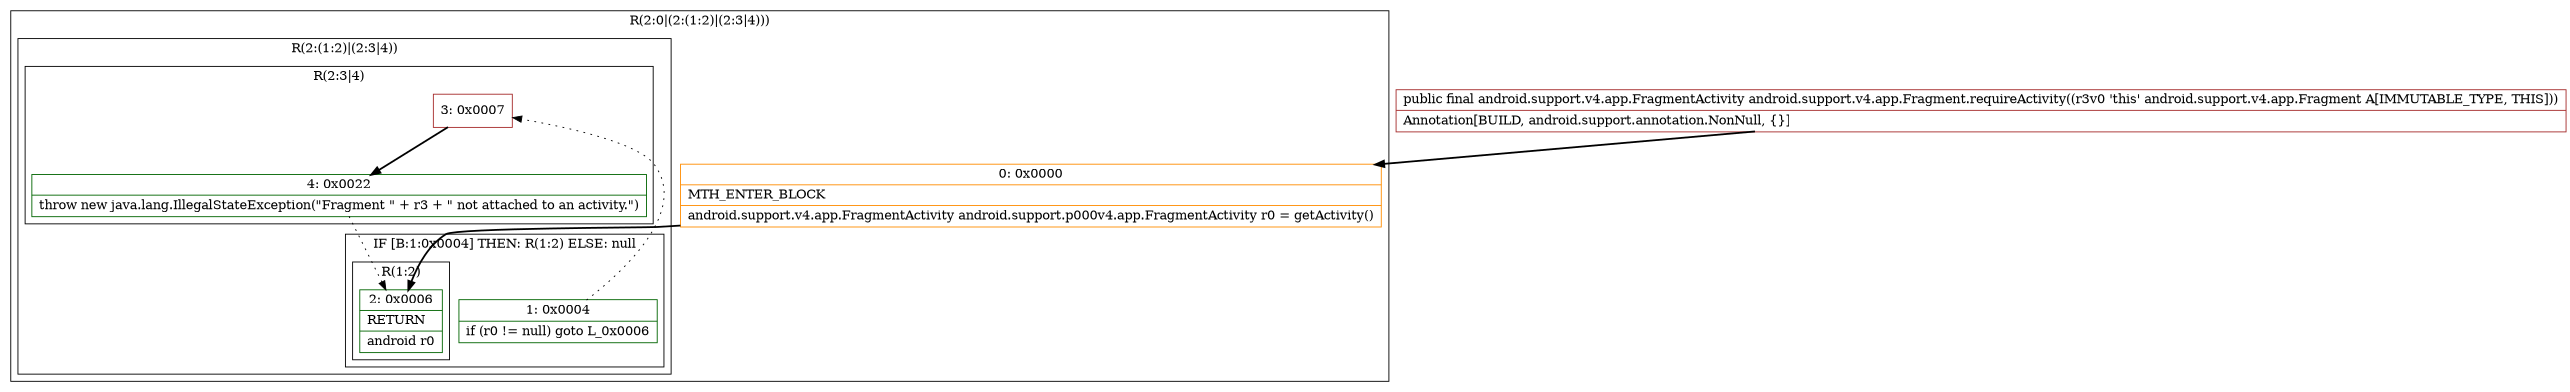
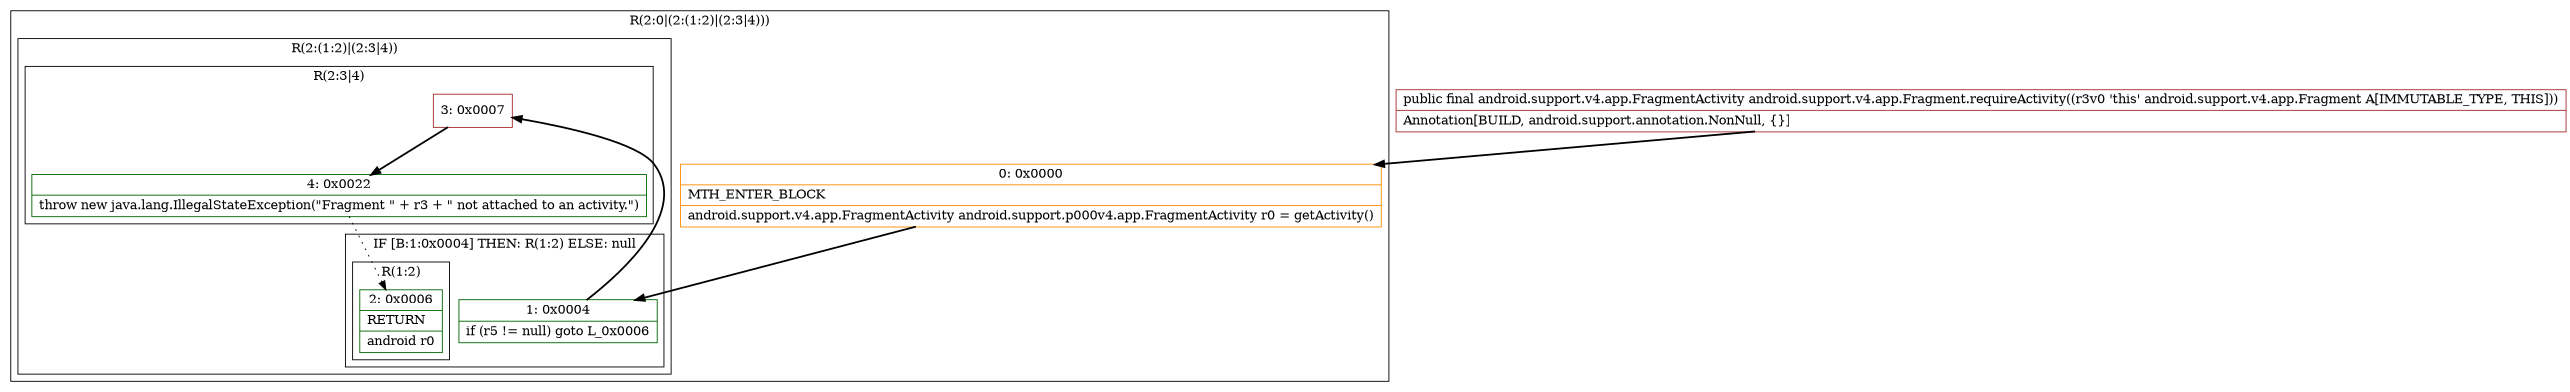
  digraph {
    node [color=darkgreen shape=record]
    edge [style=bold]
    n1 [label="{2\:\ 0x0006|RETURN\l|android r0\l}"]
-   n2 [label="{1\:\ 0x0004|if (r0 != null) goto L_0x0006\l}"]
+   n2 [label="{1\:\ 0x0004|if (r5 != null) goto L_0x0006\l}"]
    n3 [color=brown label="{3\:\ 0x0007}"]
    n4 [label="{4\:\ 0x0022|throw new java.lang.IllegalStateException(\"Fragment \" + r3 + \" not attached to an activity.\")\l}"]
    n5 [color=darkorange label="{0\:\ 0x0000|MTH_ENTER_BLOCK\l|android.support.v4.app.FragmentActivity android.support.p000v4.app.FragmentActivity r0 = getActivity()\l}"]
    n6 [color=brown label="{public final android.support.v4.app.FragmentActivity android.support.v4.app.Fragment.requireActivity((r3v0 'this' android.support.v4.app.Fragment A[IMMUTABLE_TYPE, THIS]))  | Annotation[BUILD, android.support.annotation.NonNull, \{\}]\l}"]
    subgraph cluster_1 {
      label="R(2:0|(2:(1:2)|(2:3|4)))"
      n5
      subgraph cluster_2 {
        label="R(2:(1:2)|(2:3|4))"
        subgraph cluster_3 {
          label="IF [B:1:0x0004] THEN: R(1:2) ELSE: null"
          n2
          subgraph cluster_4 {
            label="R(1:2)"
            n1
          }
        }
        subgraph cluster_5 {
          label="R(2:3|4)"
          n3
          n4
        }
      }
    }
-   n2 -> n3 [style=dotted]
+   n2 -> n3
    n3 -> n4
    n4 -> n1 [style=dotted]
-   n5 -> n1
+   n5 -> n2
    n6 -> n5
  }
